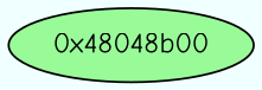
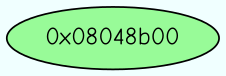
  digraph {
    bgcolor=azure
    fontname="Comic Neue"
    fontsize=8
    splines=ortho
-   n1 [color=black fillcolor=palegreen fontname="Comic Neue" label="0x48048b00" style=filled]
+   n1 [color=black fillcolor=palegreen fontname="Comic Neue" label="0x08048b00" style=filled]
  }
